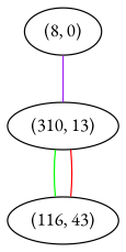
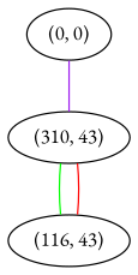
  graph {
    fontname="EB Garamond"
    node [fontname="EB Garamond"]
    edge [fontname="EB Garamond"]
-   "(310, 43)" [label="(310, 13)"]
+   "(310, 43)"
    "(116, 43)"
-   "(0, 0)" [label="(8, 0)"]
+   "(0, 0)"
    "(310, 43)" -- "(116, 43)" [color=green weight=2]
    "(310, 43)" -- "(116, 43)" [color=red weight=1]
    "(0, 0)" -- "(310, 43)" [color=purple weight=4]
  }
